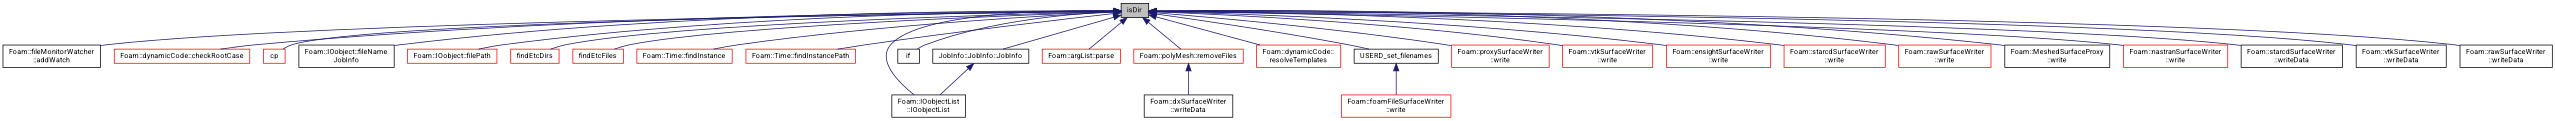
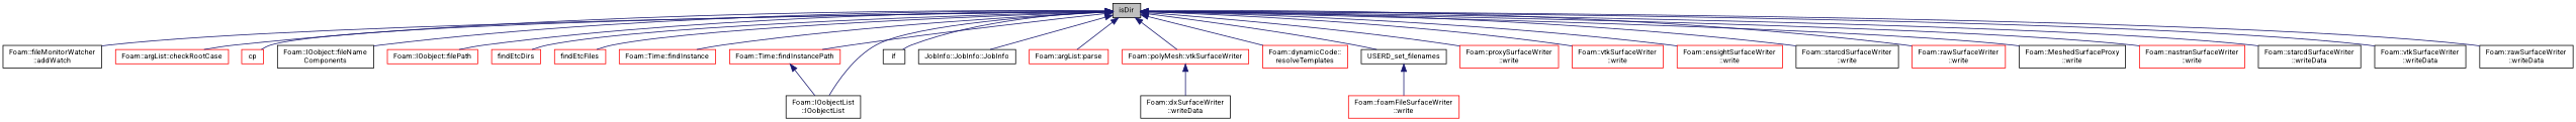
  digraph {
    fontname=Roboto
    rankdir=TB
    node [color=red fontname=Roboto fontsize=10 shape=record]
    edge [color=midnightblue dir=back fontname=Roboto fontsize=10 labelfontname=Helvetica labelfontsize=10 style=solid]
    n1 [color=black fillcolor=grey75 fontcolor=black height=0.2 label=isDir style=filled width=0.4]
    n2 [color=black height=0.2 label="Foam::fileMonitorWatcher\l::addWatch" width=0.4]
-   n3 [height=0.2 label="Foam::dynamicCode::checkRootCase" width=0.4]
+   n3 [height=0.2 label="Foam::argList::checkRootCase" width=0.4]
    n4 [height=0.2 label=cp width=0.4]
-   n5 [color=black height=0.2 label="Foam::IOobject::fileName\lJobInfo" width=0.4]
+   n5 [color=black height=0.2 label="Foam::IOobject::fileName\lComponents" width=0.4]
    n6 [height=0.2 label="Foam::IOobject::filePath" width=0.4]
    n7 [height=0.2 label=findEtcDirs width=0.4]
    n8 [height=0.2 label=findEtcFiles width=0.4]
    n9 [height=0.2 label="Foam::Time::findInstance" width=0.4]
    n10 [height=0.2 label="Foam::Time::findInstancePath" width=0.4]
    n11 [color=black height=0.2 label="Foam::IOobjectList\l::IOobjectList" width=0.4]
    n12 [color=black height=0.2 label=if width=0.4]
    n13 [color=black height=0.2 label="JobInfo::JobInfo::JobInfo" width=0.4]
    n14 [height=0.2 label="Foam::argList::parse" width=0.4]
-   n15 [height=0.2 label="Foam::polyMesh::removeFiles" width=0.4]
+   n15 [height=0.2 label="Foam::polyMesh::vtkSurfaceWriter" width=0.4]
    n16 [height=0.2 label="Foam::dynamicCode::\lresolveTemplates" width=0.4]
    n17 [color=black height=0.2 label=USERD_set_filenames width=0.4]
    n18 [height=0.2 label="Foam::proxySurfaceWriter\l::write" width=0.4]
    n19 [height=0.2 label="Foam::vtkSurfaceWriter\l::write" width=0.4]
    n20 [height=0.2 label="Foam::ensightSurfaceWriter\l::write" width=0.4]
-   n21 [height=0.2 label="Foam::starcdSurfaceWriter\l::write" width=0.4]
+   n21 [color=black height=0.2 label="Foam::starcdSurfaceWriter\l::write" width=0.4]
    n22 [height=0.2 label="Foam::rawSurfaceWriter\l::write" width=0.4]
    n23 [color=black height=0.2 label="Foam::MeshedSurfaceProxy\l::write" width=0.4]
    n24 [height=0.2 label="Foam::nastranSurfaceWriter\l::write" width=0.4]
    n25 [color=black height=0.2 label="Foam::starcdSurfaceWriter\l::writeData" width=0.4]
    n26 [color=black height=0.2 label="Foam::vtkSurfaceWriter\l::writeData" width=0.4]
    n27 [color=black height=0.2 label="Foam::rawSurfaceWriter\l::writeData" width=0.4]
    n28 [color=black height=0.2 label="Foam::dxSurfaceWriter\l::writeData" width=0.4]
    n29 [height=0.2 label="Foam::foamFileSurfaceWriter\l::write" width=0.4]
    n1 -> n2
    n1 -> n3
    n1 -> n4
    n1 -> n5
    n1 -> n6
    n1 -> n7
    n1 -> n8
    n1 -> n9
    n1 -> n10
    n1 -> n11
    n1 -> n12
    n1 -> n13
    n1 -> n14
    n1 -> n15
    n1 -> n16
    n1 -> n17
    n1 -> n18
    n1 -> n19
    n1 -> n20
    n1 -> n21
    n1 -> n22
    n1 -> n23
    n1 -> n24
    n1 -> n25
    n1 -> n26
    n1 -> n27
-   n13 -> n11
+   n10 -> n11
    n15 -> n28
    n17 -> n29
  }
